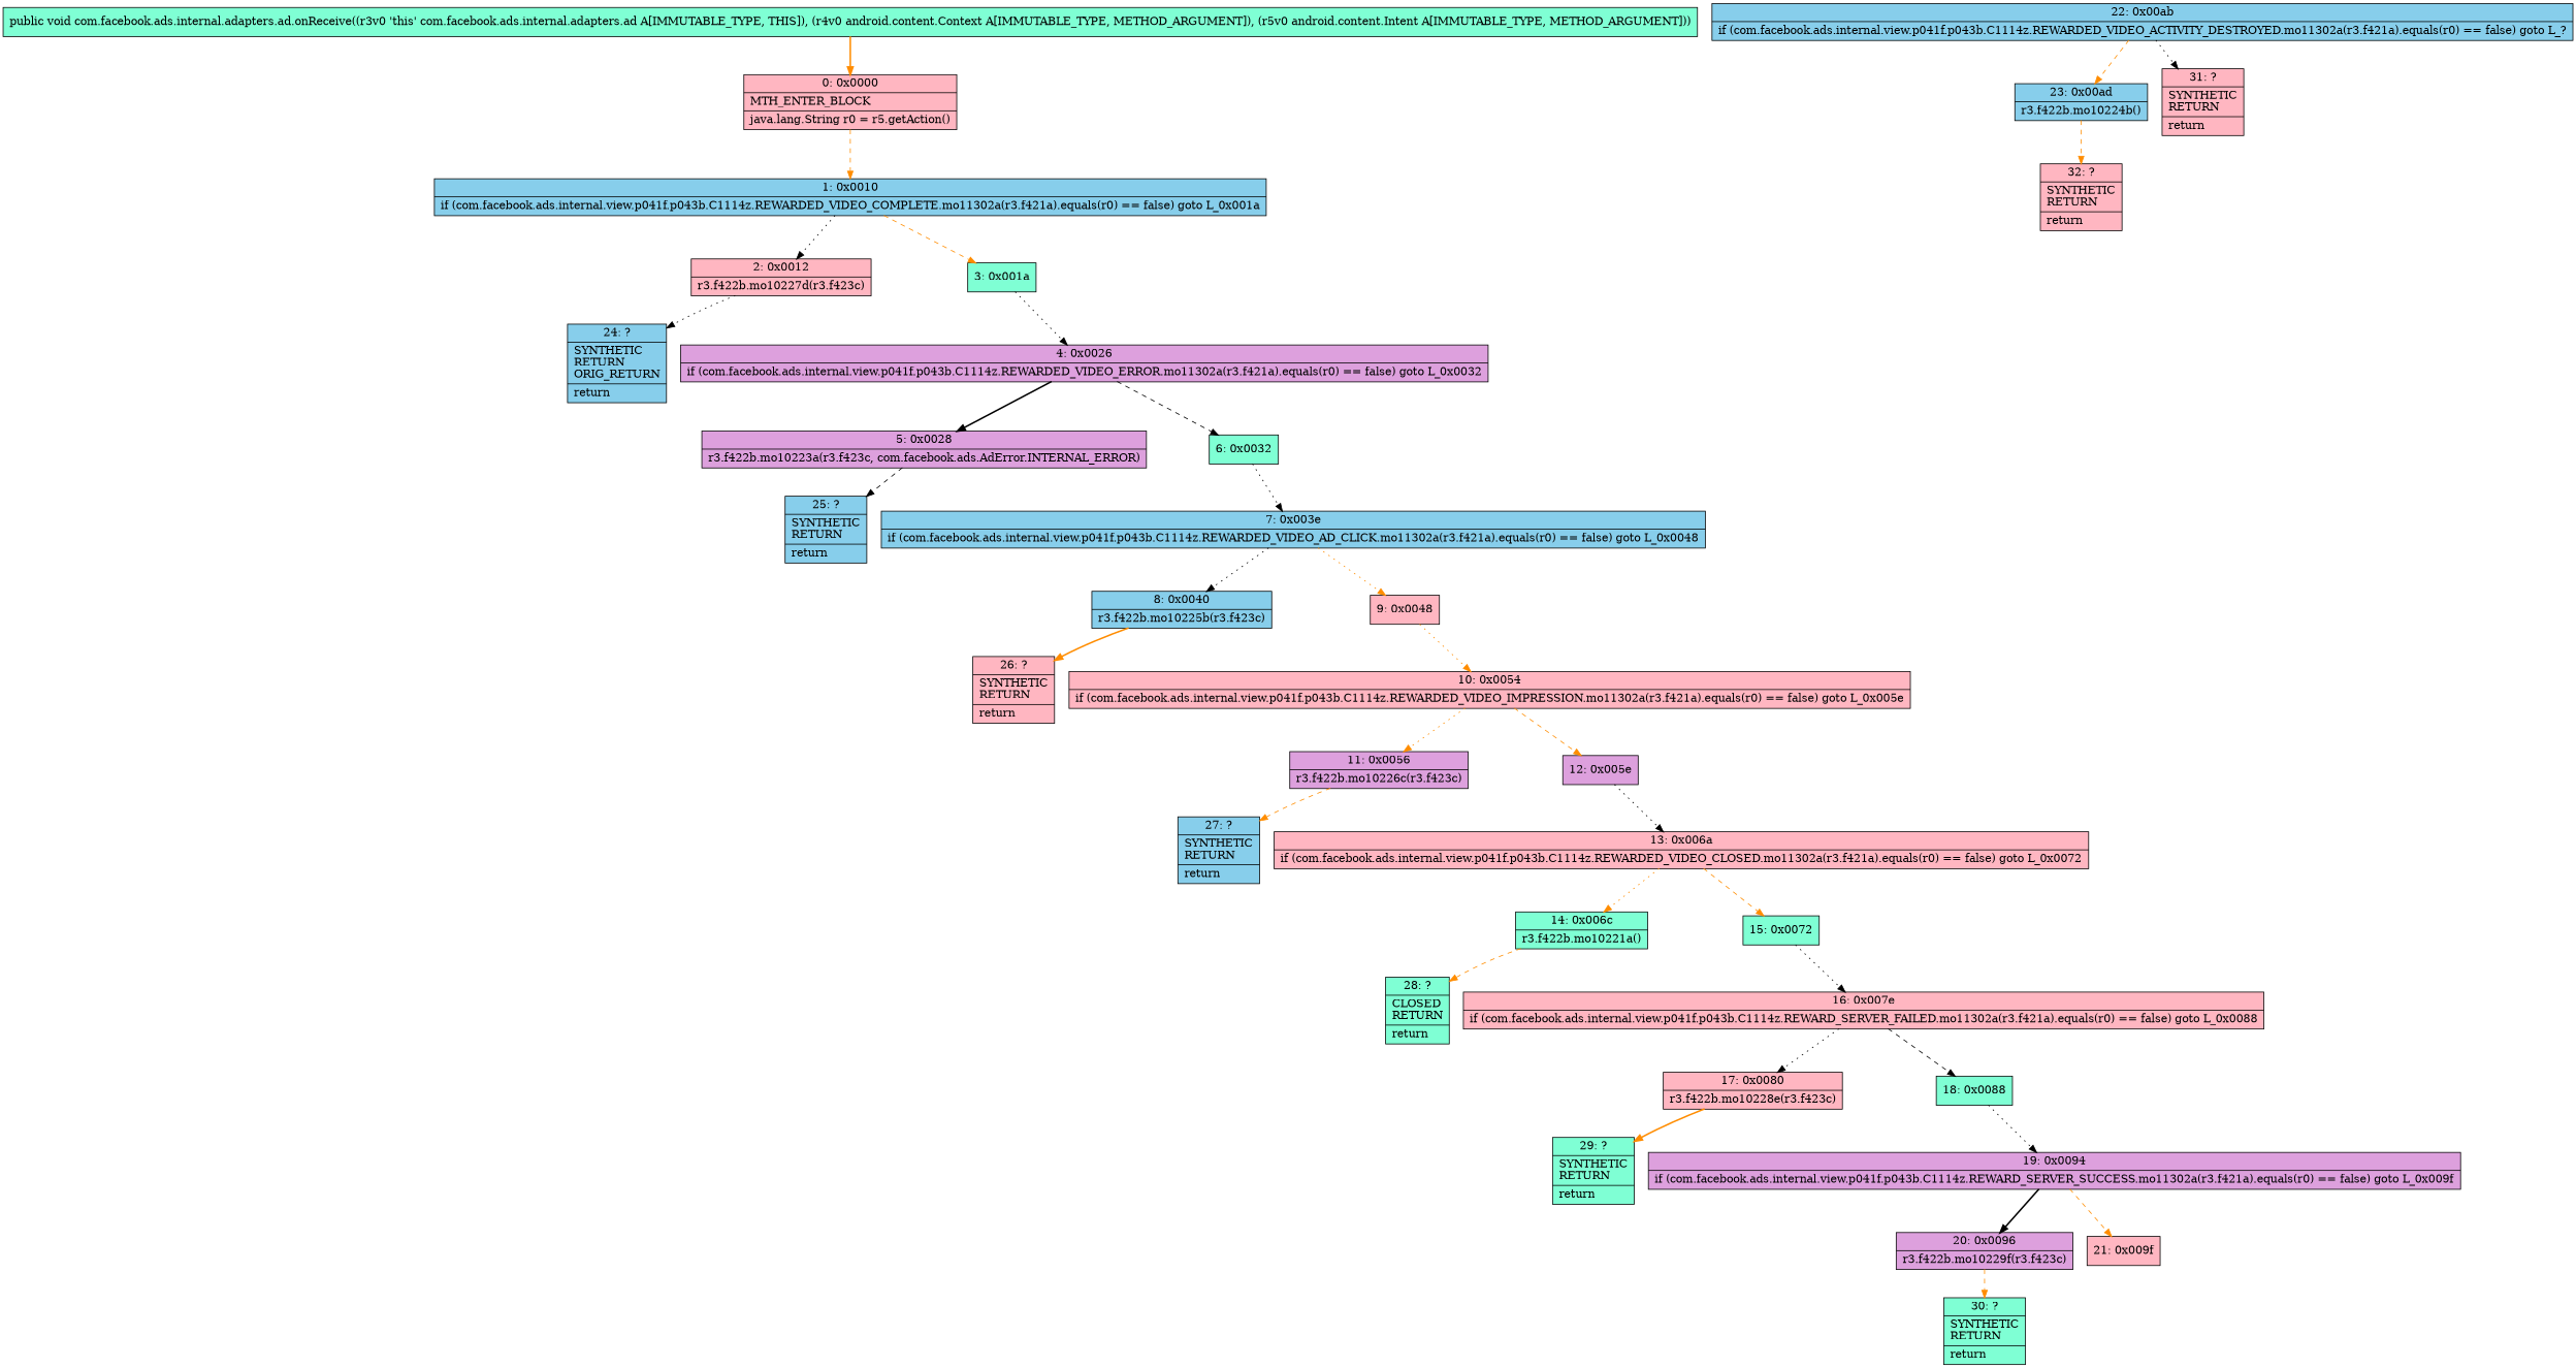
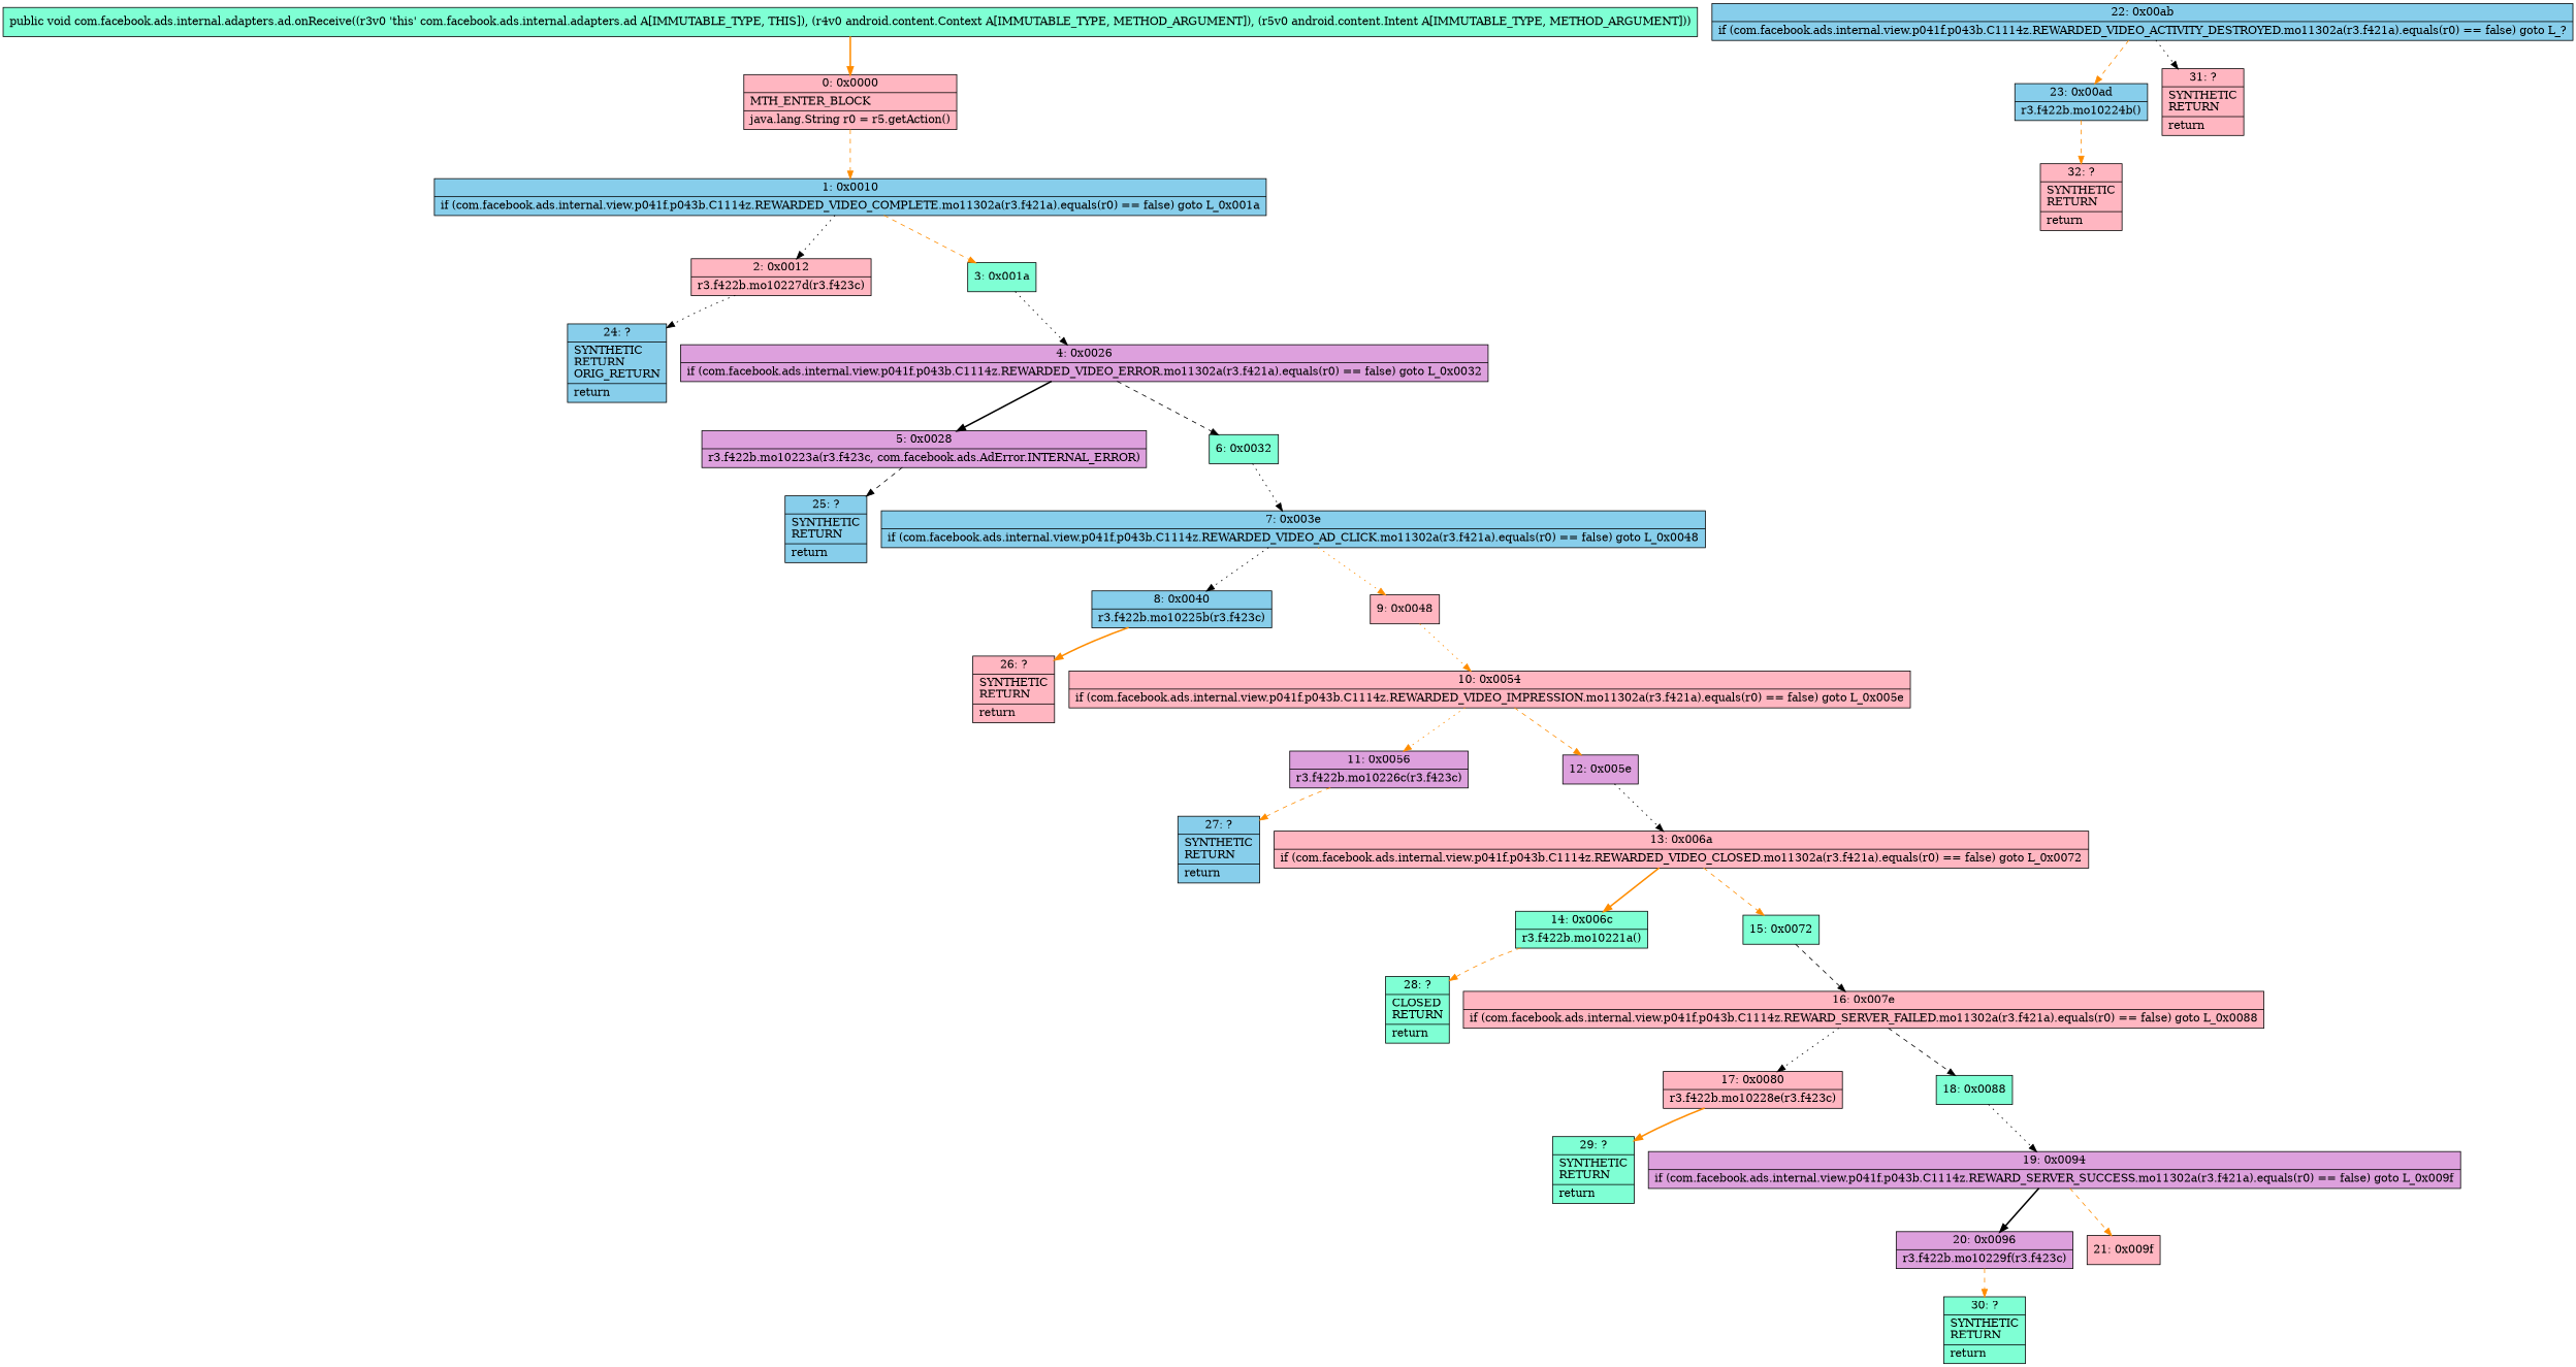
  digraph {
    node [fillcolor=lightpink shape=record style=filled]
    edge [color=darkorange style=dashed]
    n1 [label="{0\:\ 0x0000|MTH_ENTER_BLOCK\l|java.lang.String r0 = r5.getAction()\l}"]
    n2 [fillcolor=skyblue label="{1\:\ 0x0010|if (com.facebook.ads.internal.view.p041f.p043b.C1114z.REWARDED_VIDEO_COMPLETE.mo11302a(r3.f421a).equals(r0) == false) goto L_0x001a\l}"]
    n3 [label="{2\:\ 0x0012|r3.f422b.mo10227d(r3.f423c)\l}"]
    n4 [fillcolor=aquamarine label="{3\:\ 0x001a}"]
    n5 [fillcolor=skyblue label="{24\:\ ?|SYNTHETIC\lRETURN\lORIG_RETURN\l|return\l}"]
    n6 [fillcolor=plum label="{4\:\ 0x0026|if (com.facebook.ads.internal.view.p041f.p043b.C1114z.REWARDED_VIDEO_ERROR.mo11302a(r3.f421a).equals(r0) == false) goto L_0x0032\l}"]
    n7 [fillcolor=plum label="{5\:\ 0x0028|r3.f422b.mo10223a(r3.f423c, com.facebook.ads.AdError.INTERNAL_ERROR)\l}"]
    n8 [fillcolor=aquamarine label="{6\:\ 0x0032}"]
    n9 [fillcolor=skyblue label="{25\:\ ?|SYNTHETIC\lRETURN\l|return\l}"]
    n10 [fillcolor=skyblue label="{7\:\ 0x003e|if (com.facebook.ads.internal.view.p041f.p043b.C1114z.REWARDED_VIDEO_AD_CLICK.mo11302a(r3.f421a).equals(r0) == false) goto L_0x0048\l}"]
    n11 [fillcolor=skyblue label="{8\:\ 0x0040|r3.f422b.mo10225b(r3.f423c)\l}"]
    n12 [label="{9\:\ 0x0048}"]
    n13 [label="{26\:\ ?|SYNTHETIC\lRETURN\l|return\l}"]
    n14 [label="{10\:\ 0x0054|if (com.facebook.ads.internal.view.p041f.p043b.C1114z.REWARDED_VIDEO_IMPRESSION.mo11302a(r3.f421a).equals(r0) == false) goto L_0x005e\l}"]
    n15 [fillcolor=plum label="{11\:\ 0x0056|r3.f422b.mo10226c(r3.f423c)\l}"]
    n16 [fillcolor=plum label="{12\:\ 0x005e}"]
    n17 [fillcolor=skyblue label="{27\:\ ?|SYNTHETIC\lRETURN\l|return\l}"]
    n18 [label="{13\:\ 0x006a|if (com.facebook.ads.internal.view.p041f.p043b.C1114z.REWARDED_VIDEO_CLOSED.mo11302a(r3.f421a).equals(r0) == false) goto L_0x0072\l}"]
    n19 [fillcolor=aquamarine label="{14\:\ 0x006c|r3.f422b.mo10221a()\l}"]
    n20 [fillcolor=aquamarine label="{15\:\ 0x0072}"]
    n21 [fillcolor=aquamarine label="{28\:\ ?|CLOSED\lRETURN\l|return\l}"]
    n22 [label="{16\:\ 0x007e|if (com.facebook.ads.internal.view.p041f.p043b.C1114z.REWARD_SERVER_FAILED.mo11302a(r3.f421a).equals(r0) == false) goto L_0x0088\l}"]
    n23 [label="{17\:\ 0x0080|r3.f422b.mo10228e(r3.f423c)\l}"]
    n24 [fillcolor=aquamarine label="{18\:\ 0x0088}"]
    n25 [fillcolor=aquamarine label="{29\:\ ?|SYNTHETIC\lRETURN\l|return\l}"]
    n26 [fillcolor=plum label="{19\:\ 0x0094|if (com.facebook.ads.internal.view.p041f.p043b.C1114z.REWARD_SERVER_SUCCESS.mo11302a(r3.f421a).equals(r0) == false) goto L_0x009f\l}"]
    n27 [fillcolor=plum label="{20\:\ 0x0096|r3.f422b.mo10229f(r3.f423c)\l}"]
    n28 [label="{21\:\ 0x009f}"]
    n29 [fillcolor=aquamarine label="{30\:\ ?|SYNTHETIC\lRETURN\l|return\l}"]
    n30 [fillcolor=skyblue label="{22\:\ 0x00ab|if (com.facebook.ads.internal.view.p041f.p043b.C1114z.REWARDED_VIDEO_ACTIVITY_DESTROYED.mo11302a(r3.f421a).equals(r0) == false) goto L_?\l}"]
    n31 [fillcolor=skyblue label="{23\:\ 0x00ad|r3.f422b.mo10224b()\l}"]
    n32 [label="{31\:\ ?|SYNTHETIC\lRETURN\l|return\l}"]
    n33 [label="{32\:\ ?|SYNTHETIC\lRETURN\l|return\l}"]
    n34 [fillcolor=aquamarine label="{public void com.facebook.ads.internal.adapters.ad.onReceive((r3v0 'this' com.facebook.ads.internal.adapters.ad A[IMMUTABLE_TYPE, THIS]), (r4v0 android.content.Context A[IMMUTABLE_TYPE, METHOD_ARGUMENT]), (r5v0 android.content.Intent A[IMMUTABLE_TYPE, METHOD_ARGUMENT])) }"]
    n1 -> n2
    n2 -> n3 [color=black style=dotted]
    n2 -> n4
    n3 -> n5 [color=black style=dotted]
    n4 -> n6 [color=black style=dotted]
    n6 -> n7 [color=black style=bold]
    n6 -> n8 [color=black]
    n7 -> n9 [color=black]
    n8 -> n10 [color=black style=dotted]
    n10 -> n11 [color=black style=dotted]
    n10 -> n12 [style=dotted]
    n11 -> n13 [style=bold]
    n12 -> n14 [style=dotted]
    n14 -> n15 [style=dotted]
    n14 -> n16
    n15 -> n17
    n16 -> n18 [color=black style=dotted]
-   n18 -> n19 [style=dotted]
+   n18 -> n19 [style=bold]
    n18 -> n20
    n19 -> n21
-   n20 -> n22 [color=black style=dotted]
+   n20 -> n22 [color=black]
    n22 -> n23 [color=black style=dotted]
    n22 -> n24 [color=black]
    n23 -> n25 [style=bold]
    n24 -> n26 [color=black style=dotted]
    n26 -> n27 [color=black style=bold]
    n26 -> n28
    n27 -> n29
    n30 -> n31
    n30 -> n32 [color=black style=dotted]
    n31 -> n33
    n34 -> n1 [style=bold]
  }
